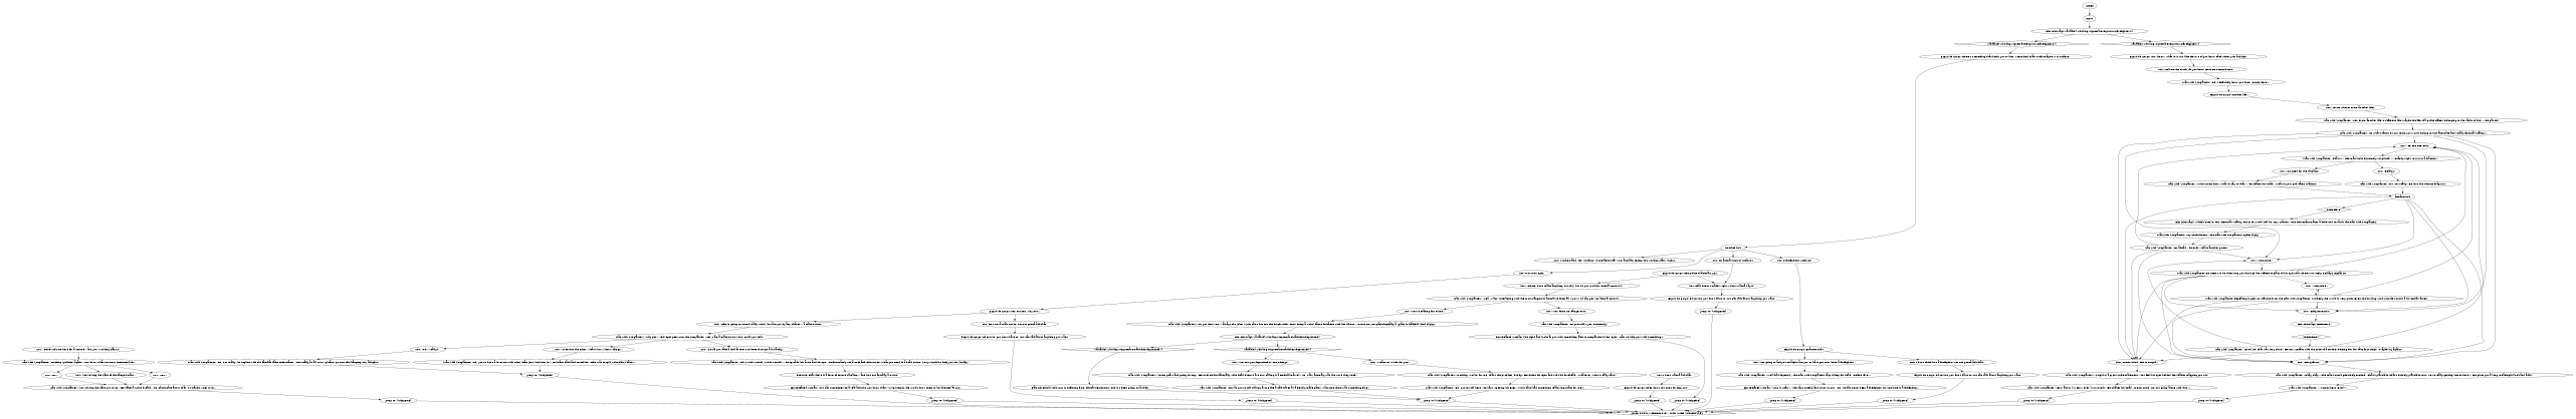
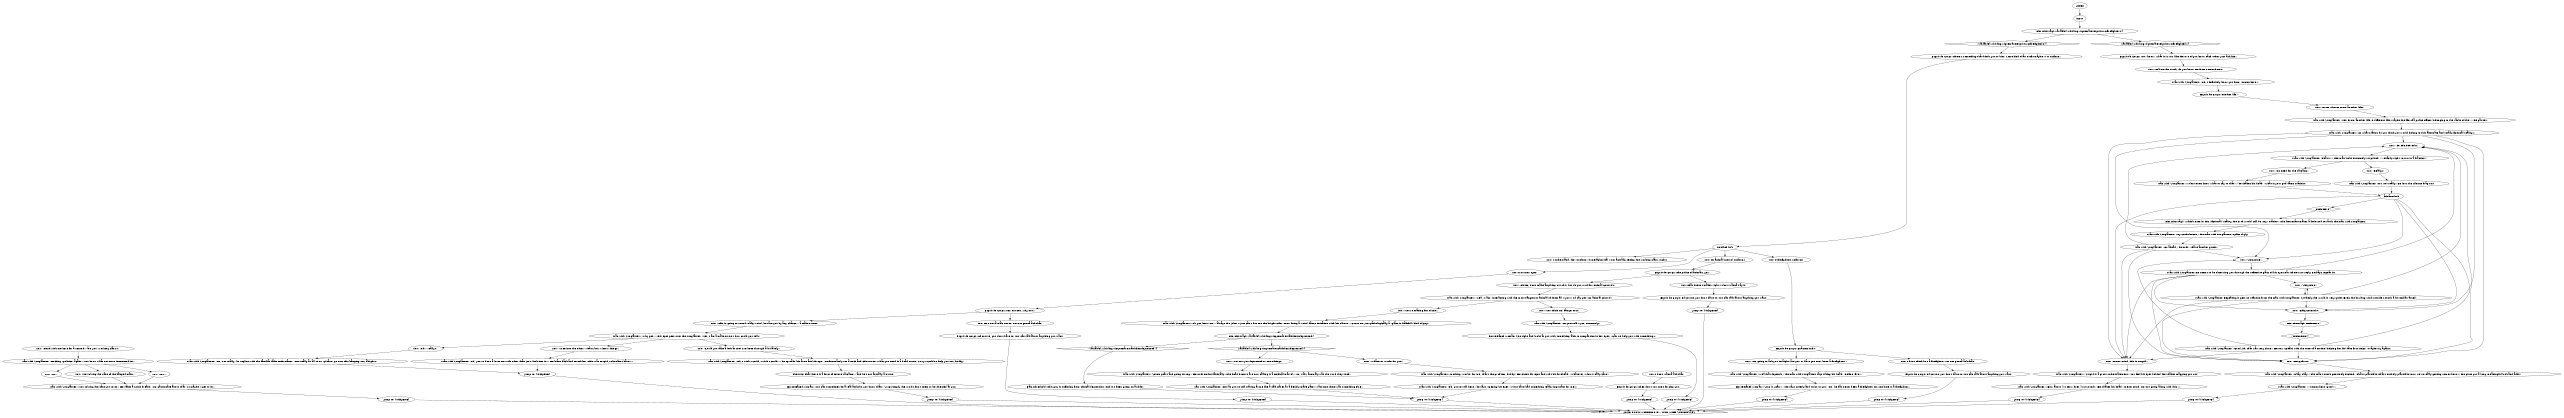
  digraph {
    n1 [label=START]
    n2 [label=input]
    n3 [label="Kim Kitsuragi: Variable[\"whirling.viquemare_esprit_wc_firefighters\"]"]
    n4 [label="Variable[\"whirling.viquemare_esprit_wc_firefighters\"]" shape=diamond]
    n5 [label="!(Variable[\"whirling.viquemare_esprit_wc_firefighters\"])" shape=diamond]
    n6 [label="Man with Sunglasses: \"Good job, that was very close.\" He now speaks with the tone of a mother helping her kid take first steps. \"Maybe try again?\""]
    n7 [label="You: \"Never mind, this is stupid.\""]
    n8 [label="You: \"Forty-first?\""]
    n9 [label="You: \"99,999,999.9th?\""]
    n10 [label="You: \"Sixty-nine.\""]
    n11 [label="Man with Sunglasses: \"Stupid is a gross understatement.\" You feel his eyes behind the shades mapping you out."]
    n12 [label="Man with Sunglasses: \"Okay, okay!\" The man sounds genuinely excited. \"That's plausible. That's entirely plausible. Now we're really getting somewhere...\" He gives you a long, meaningful look and adds:"]
    n13 [label="Man with Sunglasses: \"That's...\" The man looks extremely surprised. \"...exactly right! Down to a fraction.\""]
    n14 [label="Man with Sunglasses: He seems to be observing you through the reflective glass of his eye-wear. There's no reply. Perhaps repeat it?"]
    n15 [label="You: \"You think I'm dangerous?\""]
    n16 [label="Man with Sunglasses: \"To yourself -- yes, extremely.\""]
    n17 [label="Horse-Faced Woman: She sighs and looks at you with something akin to compassion in her eyes. \"Can we help you with something?\""]
    n18 [label="Jump to: [VickyHuB]"]
    n19 [label="JUMP OUT to WHIRLING F1 / MAN WITH SUNGLASSES" shape=diamond]
    n20 [label="Jump to: [VickyHuB]"]
    n21 [label="Jump to: [VickyHuB]"]
    n22 [label="You: \"Whatever works for you.\""]
    n23 [label="Man with Sunglasses: \"Nothing *works* for me, that's the problem, buddy.\" He closes his eyes and rubs his forehead. \"Whatever, I don't really care.\""]
    n24 [label="Man with Sunglasses: \"Oh, you're still here,\" he says, opening his eyes. \"Must have had something really important for me?\""]
    n25 [label="Horse-Faced Woman: \"You can sometimes be a real asshole, you know that?\" Surprisingly, the words don't seem to be directed at you."]
    n26 [label="Jump to: [VickyHuB]"]
    n27 [label="Man with Sunglasses: \"My condolences,\" the man with sunglasses replies dryly."]
    n28 [label="Man with Sunglasses: \"Go ahead,\" he nods. \"Have another guess.\""]
    n29 [label="Esprit de Corps: You *know* what it is. It's like the two of you know each other. Just ask him."]
    n30 [label="Esprit de Corps: There's something that binds you to him. Some kind of an outfit maybe...? A uniform!"]
    n31 [label="You: \"Tell me the truth, do you know me from somewhere?\""]
    n32 [label="Untitled hub"]
    n33 [label="You: A firefighters uniform?"]
    n34 [label="Esprit de Corps: Exactomundo!"]
    n35 [label="You: I don't think he's a firefighter. I'm not gonna ask that."]
    n36 [label="You: \"I'm going to ask you straight: are you or have you ever been a firefighter?\""]
    n37 [label="Man with Sunglasses: \"Fucking *politics* again... You know what I'm more interested in?\""]
    n38 [label="You: \"Me solving the case of the hanged man?\""]
    n39 [label="You: \"Yes.\""]
    n40 [label="You: \"No.\""]
    n41 [label="Man with Sunglasses: \"You solving the case you're on.\" He takes a quick breath. \"I'm passionate about that. So maybe -- get to it?\""]
    n42 [label="Esprit de Corps: Then don't. No one's forcing you."]
    n43 [label="Jump to: [VickyHuB]"]
    n44 [label="Man with Sunglasses: \"How about 41? How does 41st sound?\" He shakes his head. \"Never mind, I'm not going along with this...\""]
    n45 [label="Jump to: [VickyHuB]"]
    n46 [label="Esprit de Corps: The police of animals, yes!"]
    n47 [label="You: That doesn't makes right. I don't wanna say it."]
    n48 [label="You: \"Listen, don't make anything out of it, but do you work for Animal Control?\""]
    n49 [label="Esprit de Corps: Of course, you don't have to. You can talk about anything you want."]
    n50 [label="Man with Sunglasses: \"Well, I *am* interacting with the most dangerous animal of them all -- you -- I'd say yes. I'm animal control.\""]
    n51 [label="Esprit de Corps: Yes. Nurses, why not..."]
    n52 [label="You: \"This is going to sound really weird, but are you by any chance... a male nurse?\""]
    n53 [label="You: He's not a male nurse. I'm not gonna ask that."]
    n54 [label="Man with Sunglasses: \"Why yes...\" His eyes peer over the sunglasses. \"Yes, I am a male nurse -- how could you tell?\""]
    n55 [label="Esprit de Corps: Of course, you don't have to. You can talk about anything you want."]
    n56 [label="You: \"Could you take a look at me? I've been through a lot lately.\""]
    n57 [label="Man with Sunglasses: \"Oh, I wish I could, I wish I could...\" he spreads his arms and shrugs. \"Unfortunately I'm a neck and chin nurse. What you need is a head nurse. Sorry I couldn't help you out, buddy.\""]
    n58 [label="Rhetoric: That there is a form of severe sarcasm... and he's not actually a nurse."]
    n59 [label="You: \"Uh... really?\""]
    n60 [label="You: \"I see into the ether... that's how I know things.\""]
    n61 [label="Man with Sunglasses: \"No, not really,\" he replies with the familiar fake enthusiasm. \"Not really at all! Now *please* go sort this hanging out, alright?\""]
    n62 [label="Man with Sunglasses: \"Oh, you've done a lot more with ether than just *look into it*.\" He leans back and mumbles: \"This was stupid, I shouldn't have...\""]
    n63 [label="You: \"Sixty-nine.\""]
    n64 [label="You: \"Fifty-seventh?\""]
    n65 [label="Man with Sunglasses: Repeating it gets no reaction from the man with sunglasses. Suddenly the world is very quiet. Even the howling wind outside sounds a bit embarrassed."]
    n66 [label="Kim Kitsuragi: IsKimHere()"]
    n67 [label="Esprit de Corps: Of course, you don't have to. You can talk about anything you want."]
    n68 [label="Jump to: [VickyHuB]"]
    n69 [label="Jump to: [VickyHuB]"]
    n70 [label="!(IsKimHere())" shape=diamond]
    n71 [label="IsKimHere()" shape=diamond]
    n72 [label="Kim Kitsuragi: \"I think even in this *fictional* reality, the 57th would still be *my* station.\" The lieutenant makes a little nod towards the man with sunglasses."]
    n73 [label="Man with Sunglasses: \"Well that depends,\" the man with sunglasses says tilting his head. \"Define *fire*.\""]
    n74 [label="Horse-Faced Woman: \"Stop it, Jean...\" she says quietly and turns to you. \"No, he has never been a firefighter. No one here is a firefighter.\""]
    n75 [label="Jump to: [VickyHuB]"]
    n76 [label="Man with Sunglasses: \"But as you're still staring at me like a calf stares at a freshly made gate... I assume there was something else.\""]
    n77 [label="Jump to: [VickyHuB]"]
    n78 [label="Jump to: [VickyHuB]"]
    n79 [label="You: An animal control uniform?"]
    n80 [label="Man with Sunglasses: \"Oh you know me... always the joker -- just can't but see the bright side.\" He's doing a weird dance imitation with his elbows. \"Guess I'm just pathologically a *glass is half-full* kind of guy.\""]
    n81 [label="Kim Kitsuragi: Variable[\"whirling.vicquemare_said_hes_depressed\"]"]
    n82 [label="Variable[\"whirling.vicquemare_said_hes_depressed\"]" shape=diamond]
    n83 [label="!(Variable[\"whirling.vicquemare_said_hes_depressed\"])" shape=diamond]
    n84 [label="Pain Threshold: This guy is suffering from clinical depression. And it's been going on awhile."]
    n85 [label="Man with Sunglasses: \"...somewhere *good*.\""]
    n86 [label="You: I understand, the *uniform* is metaphorical -- I'm actually seeing the working class, right?"]
    n87 [label="You: \"You're making fun of me.\""]
    n88 [label="Man with Sunglasses: \"To what station do you think you would belong in this alternate and totally fictional reality?\""]
    n89 [label="You: \"Really?\""]
    n90 [label="You: \"No need for the sarcasm.\""]
    n91 [label="Man with Sunglasses: \"No, not really.\" He let's the silence drag out."]
    n92 [label=acleanerhub]
    n93 [label="Man with Sunglasses: \"I don't even know what to say to that...\" he shakes his head. \"What is your god damn station?\""]
    n94 [label="You: \"Level with me here for a second... are you *working class*?\""]
    n95 [label="Esprit de Corps: Another life..."]
    n96 [label="You: \"From where? From another life?\""]
    n97 [label="Man with Sunglasses: \"Yes. From another life. A different life. Maybe the life of a police officer belonging to the ranks of the...\" He pauses."]
    n98 [label="Jump to: [VickyHuB]"]
    n99 [label="You: I don't wanna ask that."]
    n100 [label="You: \"Weren't you depressed or something?\""]
    n101 [label="Man with Sunglasses: \"Seven years and going strong!\" He nods enthusiastically. \"The head doctors are now calling it a medical marvel... no, wait, anomaly was the word they used.\""]
    n102 [label="Man with Sunglasses: \"Oh, I definitely know you from *somewhere*.\""]
    n103 [label="You: A nurse's eyes?"]
    n1 -> n2
    n2 -> n3
    n3 -> n4
    n3 -> n5
    n4 -> n29
    n5 -> n30
    n6 -> n7
    n6 -> n8
    n6 -> n9
    n6 -> n10
    n7 -> n11
    n8 -> n12
    n9 -> n13
    n10 -> n14
    n11 -> n44
    n12 -> n85
    n13 -> n89
    n13 -> n90
    n14 -> n7
    n14 -> n8
    n14 -> n9
    n14 -> n63
    n14 -> n64
    n15 -> n16
    n16 -> n17
    n17 -> n21
    n18 -> n19
    n20 -> n19
    n21 -> n19
    n22 -> n23
    n23 -> n24
    n24 -> n20
    n25 -> n26
    n26 -> n19
    n27 -> n28
    n28 -> n7
    n28 -> n8
    n28 -> n9
    n28 -> n10
    n29 -> n31
    n30 -> n32
    n31 -> n102
    n32 -> n33
    n32 -> n79
    n32 -> n86
    n32 -> n103
    n33 -> n34
    n34 -> n35
    n34 -> n36
    n35 -> n67
    n36 -> n73
    n37 -> n38
    n37 -> n39
    n37 -> n40
    n38 -> n41
    n39 -> n41
    n40 -> n41
    n41 -> n18
    n42 -> n43
    n43 -> n19
    n44 -> n45
    n45 -> n19
    n46 -> n47
    n46 -> n48
    n47 -> n49
    n48 -> n50
    n49 -> n69
    n50 -> n15
    n50 -> n87
    n51 -> n52
    n51 -> n53
    n52 -> n54
    n53 -> n55
    n54 -> n56
    n54 -> n59
    n54 -> n60
    n55 -> n98
    n56 -> n57
    n57 -> n58
    n58 -> n25
    n59 -> n61
    n60 -> n62
    n61 -> n77
    n62 -> n77
    n63 -> n65
    n64 -> n66
    n65 -> n7
    n65 -> n8
    n65 -> n9
    n65 -> n63
    n65 -> n64
+   n66 -> n70
    n67 -> n68
    n68 -> n19
    n69 -> n19
    n70 -> n6
    n71 -> n72
    n72 -> n27
    n73 -> n74
    n74 -> n75
    n75 -> n19
    n76 -> n20
    n77 -> n19
    n78 -> n19
-   n79 -> n47
+   n79 -> n46
    n80 -> n81
    n81 -> n82
    n81 -> n83
    n82 -> n22
    n82 -> n100
    n83 -> n84
    n84 -> n20
    n85 -> n78
    n87 -> n80
    n88 -> n7
    n88 -> n8
    n88 -> n9
    n88 -> n10
    n88 -> n64
    n89 -> n91
    n90 -> n93
    n91 -> n92
    n92 -> n7
    n92 -> n8
    n92 -> n10
    n92 -> n64
    n92 -> n71
    n93 -> n92
    n94 -> n37
    n95 -> n96
    n96 -> n97
    n97 -> n88
    n98 -> n19
    n99 -> n42
    n100 -> n101
    n101 -> n76
    n102 -> n95
    n103 -> n51
  }
